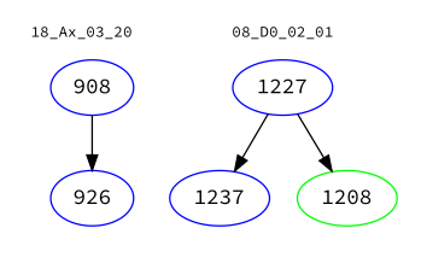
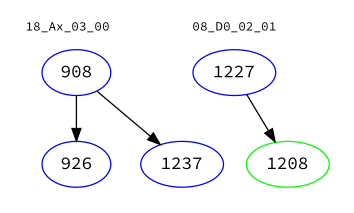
  digraph {
    fontname="Source Code Pro"
    node [color=blue fontname="Source Code Pro"]
    edge [color=black fontname="Source Code Pro"]
    n1 [label=908]
    n2 [label=926]
    n3 [label=1227]
    n4 [color=green label=1208]
    n5 [label=1237]
    subgraph cluster_1 {
      color=white
      fontsize=10
-     label="18_Ax_03_20"
+     label="18_Ax_03_00"
      n1
      n2
    }
    subgraph cluster_2 {
      color=white
      fontsize=10
      label="08_D0_02_01"
      n3
      n4
      n5
    }
    n1 -> n2
    n3 -> n4
-   n3 -> n5
+   n1 -> n5
  }
